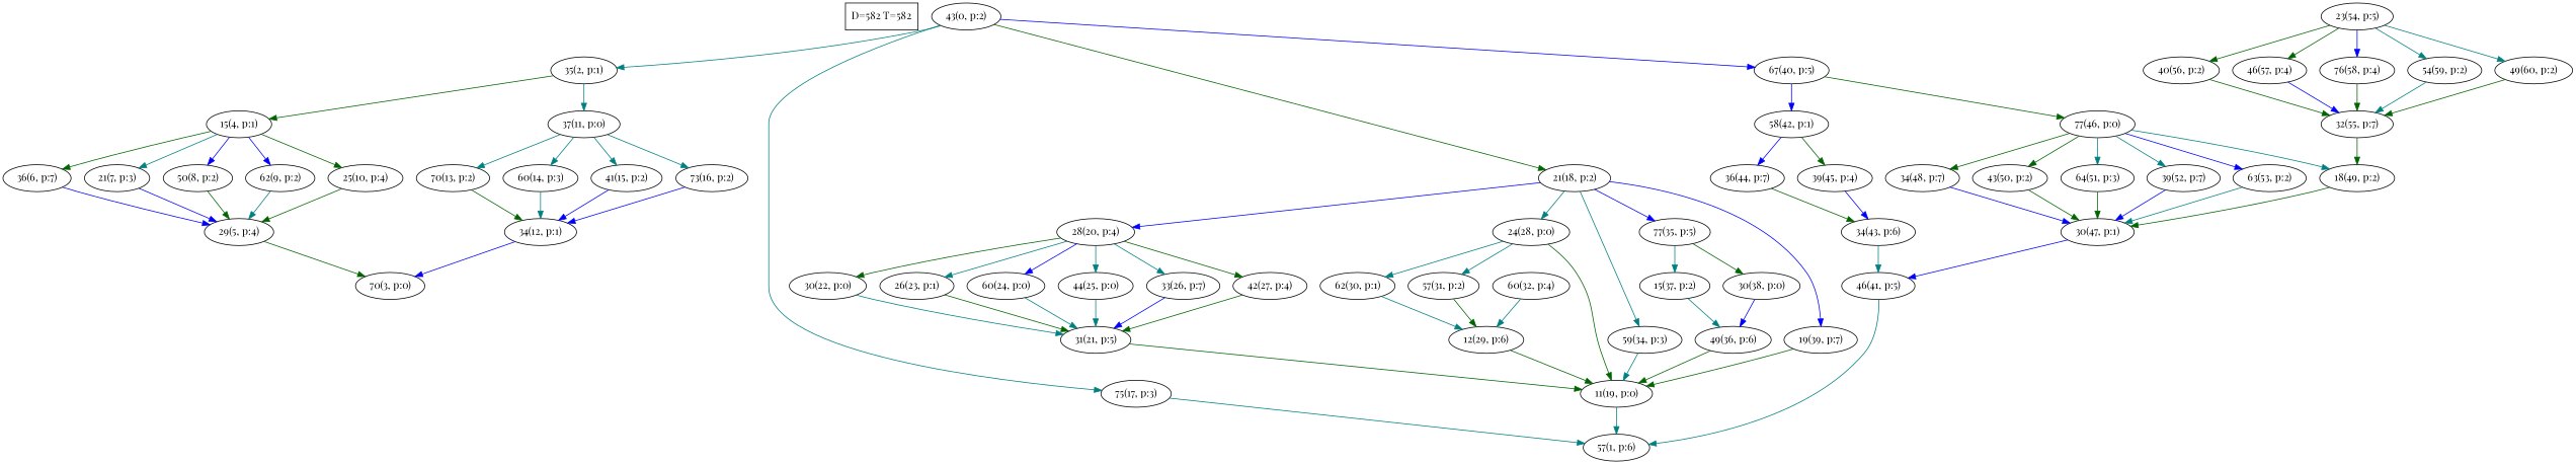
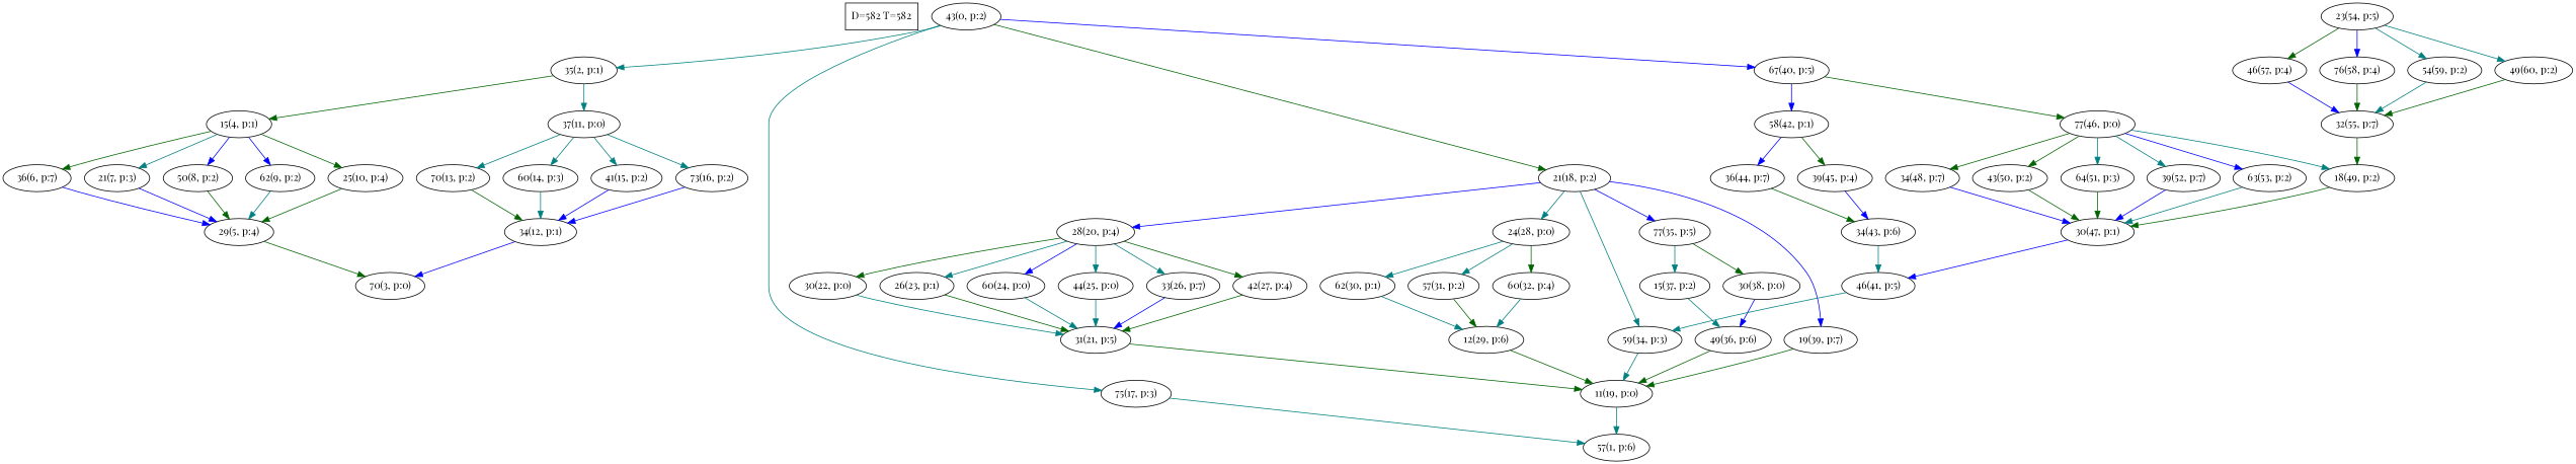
  digraph {
    fontname="Playfair Display"
    node [fontname="Playfair Display"]
    edge [color=teal fontname="Playfair Display"]
    n1 [label="D=582 T=582" shape=box]
    n2 [label="43(0, p:2)"]
    n3 [label="35(2, p:1)"]
    n4 [label="75(17, p:3)"]
    n5 [label="21(18, p:2)"]
    n6 [label="67(40, p:5)"]
    n7 [label="15(4, p:1)"]
    n8 [label="37(11, p:0)"]
    n9 [label="57(1, p:6)"]
    n10 [label="28(20, p:4)"]
    n11 [label="24(28, p:0)"]
    n12 [label="59(34, p:3)"]
    n13 [label="77(35, p:5)"]
    n14 [label="19(39, p:7)"]
    n15 [label="58(42, p:1)"]
    n16 [label="77(46, p:0)"]
    n17 [label="36(6, p:7)"]
    n18 [label="21(7, p:3)"]
    n19 [label="50(8, p:2)"]
    n20 [label="62(9, p:2)"]
    n21 [label="25(10, p:4)"]
    n22 [label="70(13, p:2)"]
    n23 [label="60(14, p:3)"]
    n24 [label="41(15, p:2)"]
    n25 [label="73(16, p:2)"]
    n26 [label="70(3, p:0)"]
    n27 [label="29(5, p:4)"]
    n28 [label="34(12, p:1)"]
    n29 [label="30(22, p:0)"]
    n30 [label="26(23, p:1)"]
    n31 [label="60(24, p:0)"]
    n32 [label="44(25, p:0)"]
    n33 [label="33(26, p:7)"]
    n34 [label="42(27, p:4)"]
    n35 [label="62(30, p:1)"]
    n36 [label="57(31, p:2)"]
    n37 [label="60(32, p:4)"]
    n38 [label="11(19, p:0)"]
    n39 [label="15(37, p:2)"]
    n40 [label="30(38, p:0)"]
    n41 [label="31(21, p:5)"]
    n42 [label="12(29, p:6)"]
    n43 [label="49(36, p:6)"]
    n44 [label="36(44, p:7)"]
    n45 [label="39(45, p:4)"]
    n46 [label="34(48, p:7)"]
    n47 [label="18(49, p:2)"]
    n48 [label="43(50, p:2)"]
    n49 [label="64(51, p:3)"]
    n50 [label="39(52, p:7)"]
    n51 [label="63(53, p:2)"]
    n52 [label="23(54, p:5)"]
-   n53 [label="40(56, p:2)"]
    n54 [label="46(57, p:4)"]
    n55 [label="76(58, p:4)"]
    n56 [label="54(59, p:2)"]
    n57 [label="49(60, p:2)"]
    n58 [label="46(41, p:5)"]
    n59 [label="34(43, p:6)"]
    n60 [label="30(47, p:1)"]
    n61 [label="32(55, p:7)"]
    n2 -> n3
    n2 -> n4
    n2 -> n5 [color=darkgreen]
    n2 -> n6 [color=blue]
    n3 -> n7 [color=darkgreen]
    n3 -> n8
    n4 -> n9
    n5 -> n10 [color=blue]
    n5 -> n11
    n5 -> n12
    n5 -> n13 [color=blue]
    n5 -> n14 [color=blue]
    n6 -> n15 [color=blue]
    n6 -> n16 [color=darkgreen]
    n7 -> n17 [color=darkgreen]
    n7 -> n18
    n7 -> n19 [color=blue]
    n7 -> n20 [color=blue]
    n7 -> n21 [color=darkgreen]
    n8 -> n22
    n8 -> n23
    n8 -> n24
    n8 -> n25
    n10 -> n29 [color=darkgreen]
    n10 -> n30
    n10 -> n31 [color=blue]
    n10 -> n32
    n10 -> n33
    n10 -> n34 [color=darkgreen]
    n11 -> n35
    n11 -> n36
-   n11 -> n38 [color=darkgreen]
+   n11 -> n37 [color=darkgreen]
    n12 -> n38
    n13 -> n39
    n13 -> n40 [color=darkgreen]
    n14 -> n38 [color=darkgreen]
    n15 -> n44 [color=blue]
    n15 -> n45 [color=darkgreen]
    n16 -> n46 [color=darkgreen]
    n16 -> n47
    n16 -> n48 [color=darkgreen]
    n16 -> n49
    n16 -> n50
    n16 -> n51 [color=blue]
    n17 -> n27 [color=blue]
    n18 -> n27 [color=blue]
    n19 -> n27 [color=darkgreen]
    n20 -> n27
    n21 -> n27 [color=darkgreen]
    n22 -> n28 [color=darkgreen]
    n23 -> n28
    n24 -> n28 [color=blue]
    n25 -> n28 [color=blue]
    n27 -> n26 [color=darkgreen]
    n28 -> n26 [color=blue]
    n29 -> n41
    n30 -> n41 [color=darkgreen]
    n31 -> n41
    n32 -> n41
    n33 -> n41 [color=blue]
    n34 -> n41 [color=darkgreen]
    n35 -> n42
    n36 -> n42 [color=darkgreen]
    n37 -> n42
    n38 -> n9
    n39 -> n43
    n40 -> n43 [color=blue]
    n41 -> n38 [color=darkgreen]
    n42 -> n38 [color=darkgreen]
    n43 -> n38 [color=darkgreen]
    n44 -> n59 [color=darkgreen]
    n45 -> n59 [color=blue]
    n46 -> n60 [color=blue]
    n47 -> n60 [color=darkgreen]
    n48 -> n60 [color=darkgreen]
    n49 -> n60 [color=darkgreen]
    n50 -> n60 [color=blue]
    n51 -> n60
-   n52 -> n53 [color=darkgreen]
    n52 -> n54 [color=darkgreen]
    n52 -> n55 [color=blue]
    n52 -> n56
    n52 -> n57
-   n53 -> n61 [color=darkgreen]
    n54 -> n61 [color=blue]
    n55 -> n61 [color=darkgreen]
    n56 -> n61
    n57 -> n61 [color=darkgreen]
-   n58 -> n9
+   n58 -> n12
    n59 -> n58
    n60 -> n58 [color=blue]
    n61 -> n47 [color=darkgreen]
  }
